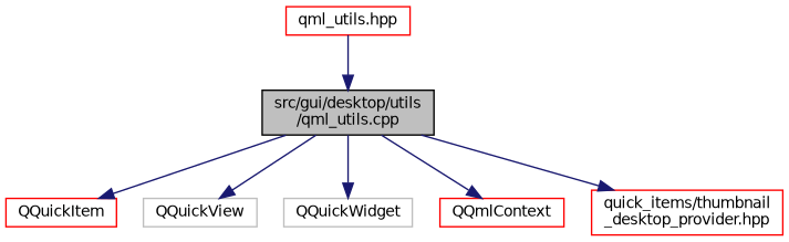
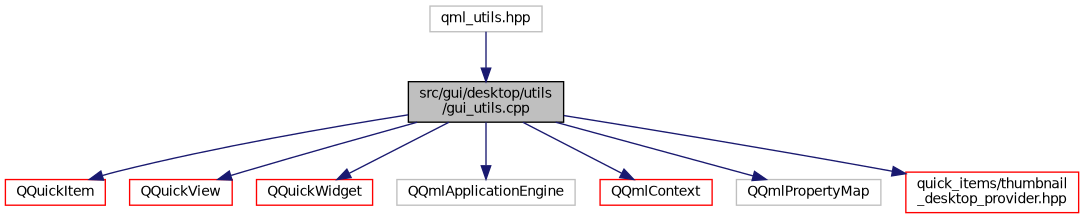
  digraph {
    node [color=red fillcolor=white fontname=Helvetica fontsize=10 shape=record style=filled]
    edge [color=midnightblue fontname=Helvetica fontsize=10 labelfontname=Helvetica labelfontsize=10 style=solid]
-   n1 [color=black fillcolor=grey75 fontcolor=black height=0.2 label="src/gui/desktop/utils\l/qml_utils.cpp" width=0.4]
+   n1 [color=black fillcolor=grey75 fontcolor=black height=0.2 label="src/gui/desktop/utils\l/gui_utils.cpp" width=0.4]
    n2 [height=0.2 label=QQuickItem width=0.4]
-   n3 [color=grey75 height=0.2 label=QQuickView width=0.4]
-   n4 [color=grey75 height=0.2 label=QQuickWidget width=0.4]
+   n3 [height=0.2 label=QQuickView width=0.4]
+   n4 [height=0.2 label=QQuickWidget width=0.4]
+   n5 [color=grey75 height=0.2 label=QQmlApplicationEngine width=0.4]
    n6 [height=0.2 label=QQmlContext width=0.4]
+   n7 [color=grey75 height=0.2 label=QQmlPropertyMap width=0.4]
    n8 [height=0.2 label="quick_items/thumbnail\l_desktop_provider.hpp" width=0.4]
-   n9 [height=0.2 label="qml_utils.hpp" width=0.4]
+   n9 [color=grey75 height=0.2 label="qml_utils.hpp" width=0.4]
    n1 -> n2
    n1 -> n3
    n1 -> n4
+   n1 -> n5
    n1 -> n6
+   n1 -> n7
    n1 -> n8
    n9 -> n1
  }
